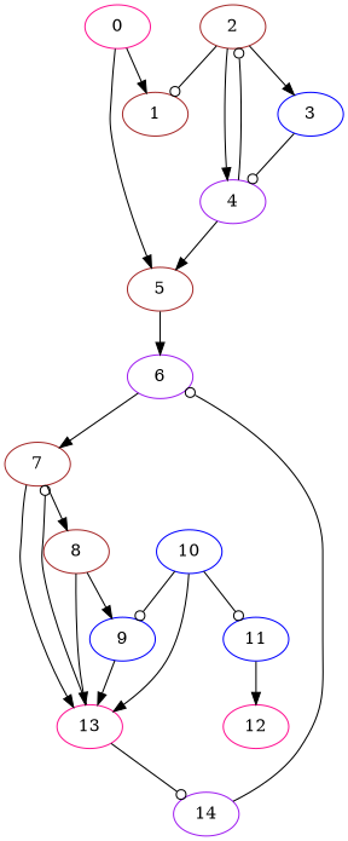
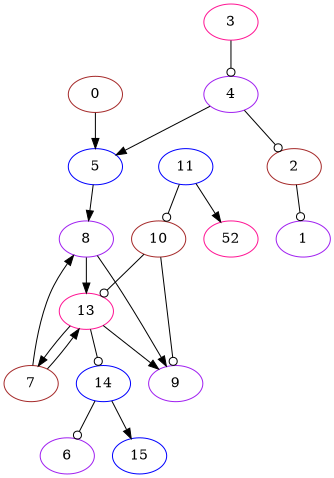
  digraph {
    node [color=deeppink]
    edge [arrowhead=normal]
-   0
-   1 [color=brown]
-   5 [color=brown]
+   0 [color=brown]
+   1 [color=purple]
+   5 [color=blue]
    6 [color=purple]
    2 [color=brown]
-   3 [color=blue]
+   3
    4 [color=purple]
    7 [color=brown]
-   8 [color=brown]
+   8 [color=purple]
    13
-   9 [color=blue]
-   14 [color=purple]
-   10 [color=blue]
+   9 [color=purple]
+   14 [color=blue]
+   10 [color=brown]
    11 [color=blue]
-   12
-   0 -> 1
+   12 [label=52]
+   15 [color=blue]
    0 -> 5
-   5 -> 6
-   6 -> 7
+   5 -> 8
    2 -> 1 [arrowhead=odot]
-   2 -> 3
-   2 -> 4
    3 -> 4 [arrowhead=odot]
    4 -> 5
    4 -> 2 [arrowhead=odot]
    7 -> 8
    7 -> 13
    8 -> 13
    8 -> 9
-   13 -> 7 [arrowhead=odot]
+   13 -> 7
    13 -> 14 [arrowhead=odot]
-   9 -> 13
+   13 -> 9
    14 -> 6 [arrowhead=odot]
-   10 -> 13
+   14 -> 15
+   10 -> 13 [arrowhead=odot]
    10 -> 9 [arrowhead=odot]
-   10 -> 11 [arrowhead=odot]
+   11 -> 10 [arrowhead=odot]
    11 -> 12
  }
